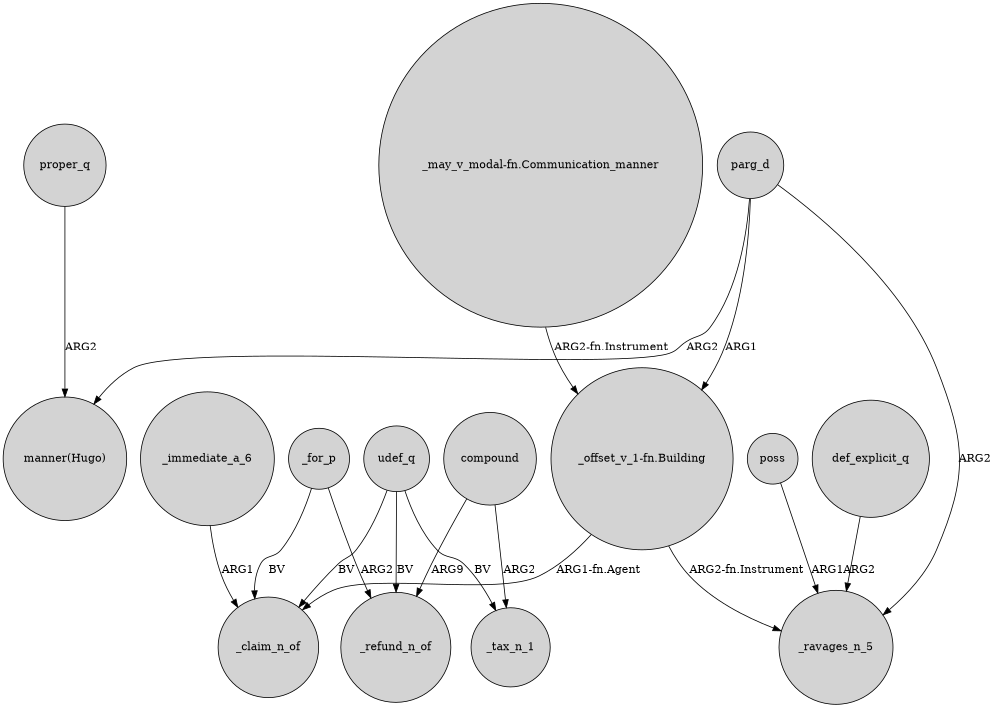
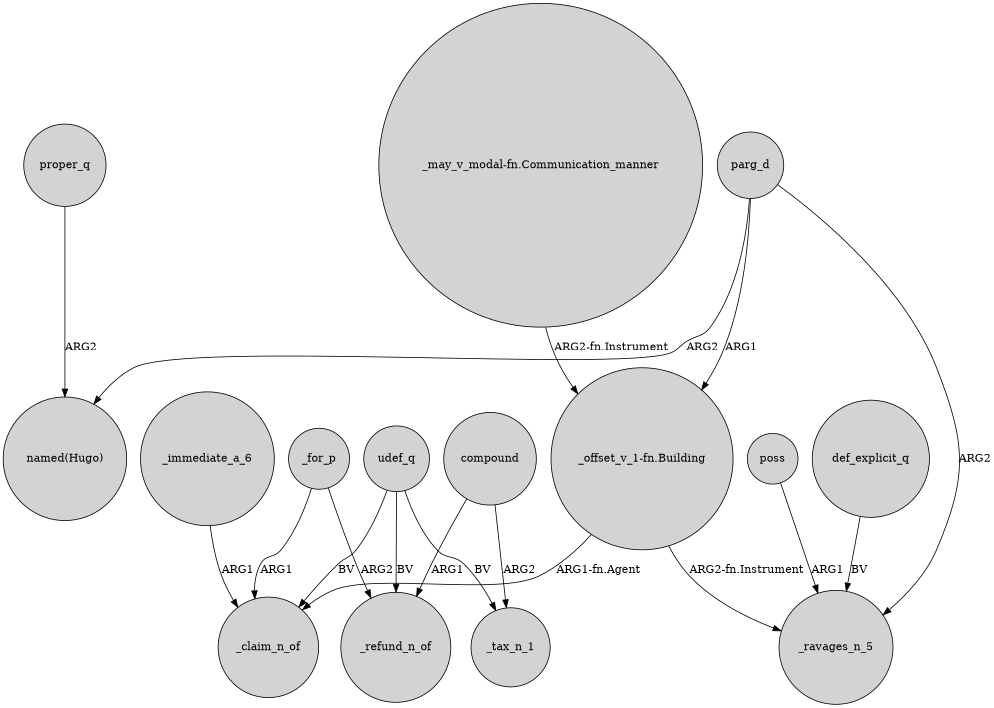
  digraph {
    node [shape=circle style=filled]
    proper_q
-   "named(Hugo)" [label="manner(Hugo)"]
+   "named(Hugo)"
    "_may_v_modal-fn.Communication_manner"
    "_offset_v_1-fn.Building"
    _claim_n_of
    n6 [label=_ravages_n_5]
    poss
    n8 [label=_immediate_a_6]
    udef_q
    _refund_n_of
    _tax_n_1
    def_explicit_q
    _for_p
    compound
    parg_d
    proper_q -> "named(Hugo)" [label=ARG2]
    "_may_v_modal-fn.Communication_manner" -> "_offset_v_1-fn.Building" [label="ARG2-fn.Instrument"]
    "_offset_v_1-fn.Building" -> _claim_n_of [label="ARG1-fn.Agent"]
    "_offset_v_1-fn.Building" -> n6 [label="ARG2-fn.Instrument"]
    poss -> n6 [label=ARG1]
    n8 -> _claim_n_of [label=ARG1]
    udef_q -> _claim_n_of [label=BV]
    udef_q -> _refund_n_of [label=BV]
    udef_q -> _tax_n_1 [label=BV]
-   def_explicit_q -> n6 [label=ARG2]
-   _for_p -> _claim_n_of [label=BV]
+   def_explicit_q -> n6 [label=BV]
+   _for_p -> _claim_n_of [label=ARG1]
    _for_p -> _refund_n_of [label=ARG2]
-   compound -> _refund_n_of [label=ARG9]
+   compound -> _refund_n_of [label=ARG1]
    compound -> _tax_n_1 [label=ARG2]
    parg_d -> "named(Hugo)" [label=ARG2]
    parg_d -> "_offset_v_1-fn.Building" [label=ARG1]
    parg_d -> n6 [label=ARG2]
  }
